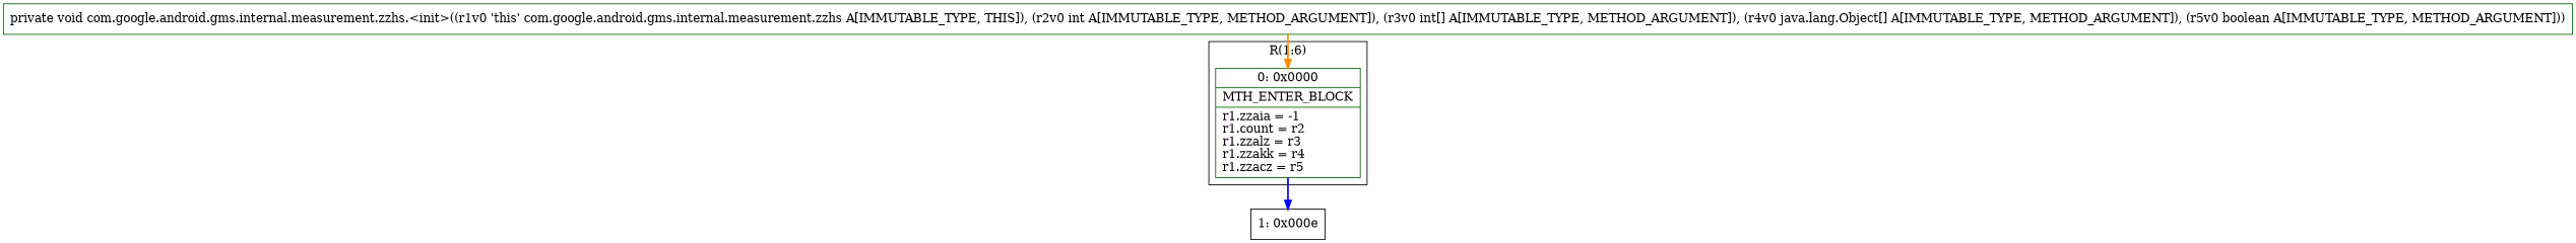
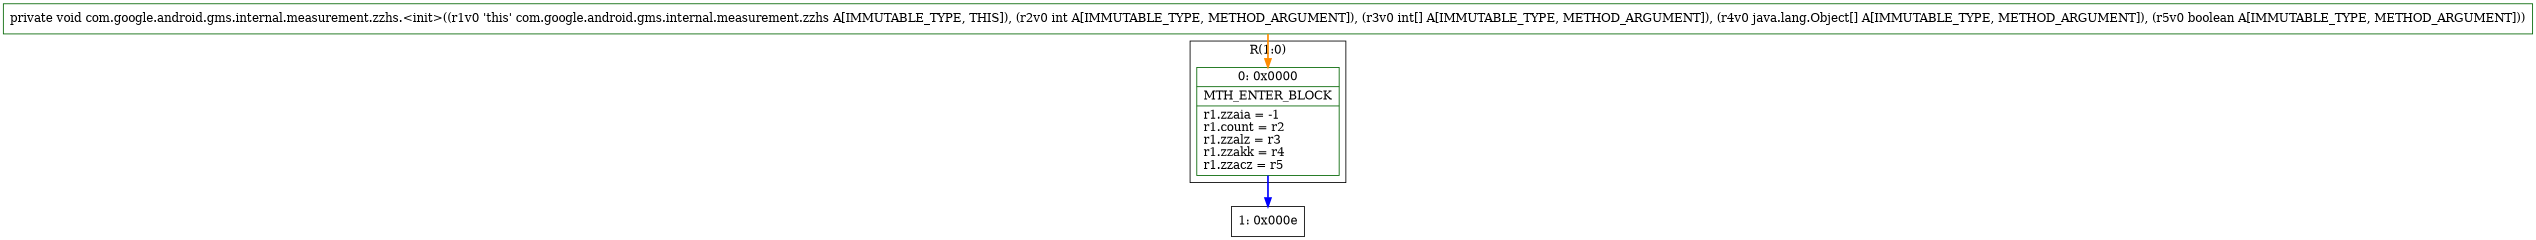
  digraph {
    node [color=darkgreen shape=record]
    edge [style=bold]
    n1 [label="{0\:\ 0x0000|MTH_ENTER_BLOCK\l|r1.zzaia = \-1\lr1.count = r2\lr1.zzalz = r3\lr1.zzakk = r4\lr1.zzacz = r5\l}"]
    n2 [color=black label="{1\:\ 0x000e}"]
    n3 [label="{private void com.google.android.gms.internal.measurement.zzhs.\<init\>((r1v0 'this' com.google.android.gms.internal.measurement.zzhs A[IMMUTABLE_TYPE, THIS]), (r2v0 int A[IMMUTABLE_TYPE, METHOD_ARGUMENT]), (r3v0 int[] A[IMMUTABLE_TYPE, METHOD_ARGUMENT]), (r4v0 java.lang.Object[] A[IMMUTABLE_TYPE, METHOD_ARGUMENT]), (r5v0 boolean A[IMMUTABLE_TYPE, METHOD_ARGUMENT])) }"]
    subgraph cluster_1 {
-     label="R(1:6)"
+     label="R(1:0)"
      n1
    }
    n1 -> n2 [color=blue]
    n3 -> n1 [color=darkorange]
  }
